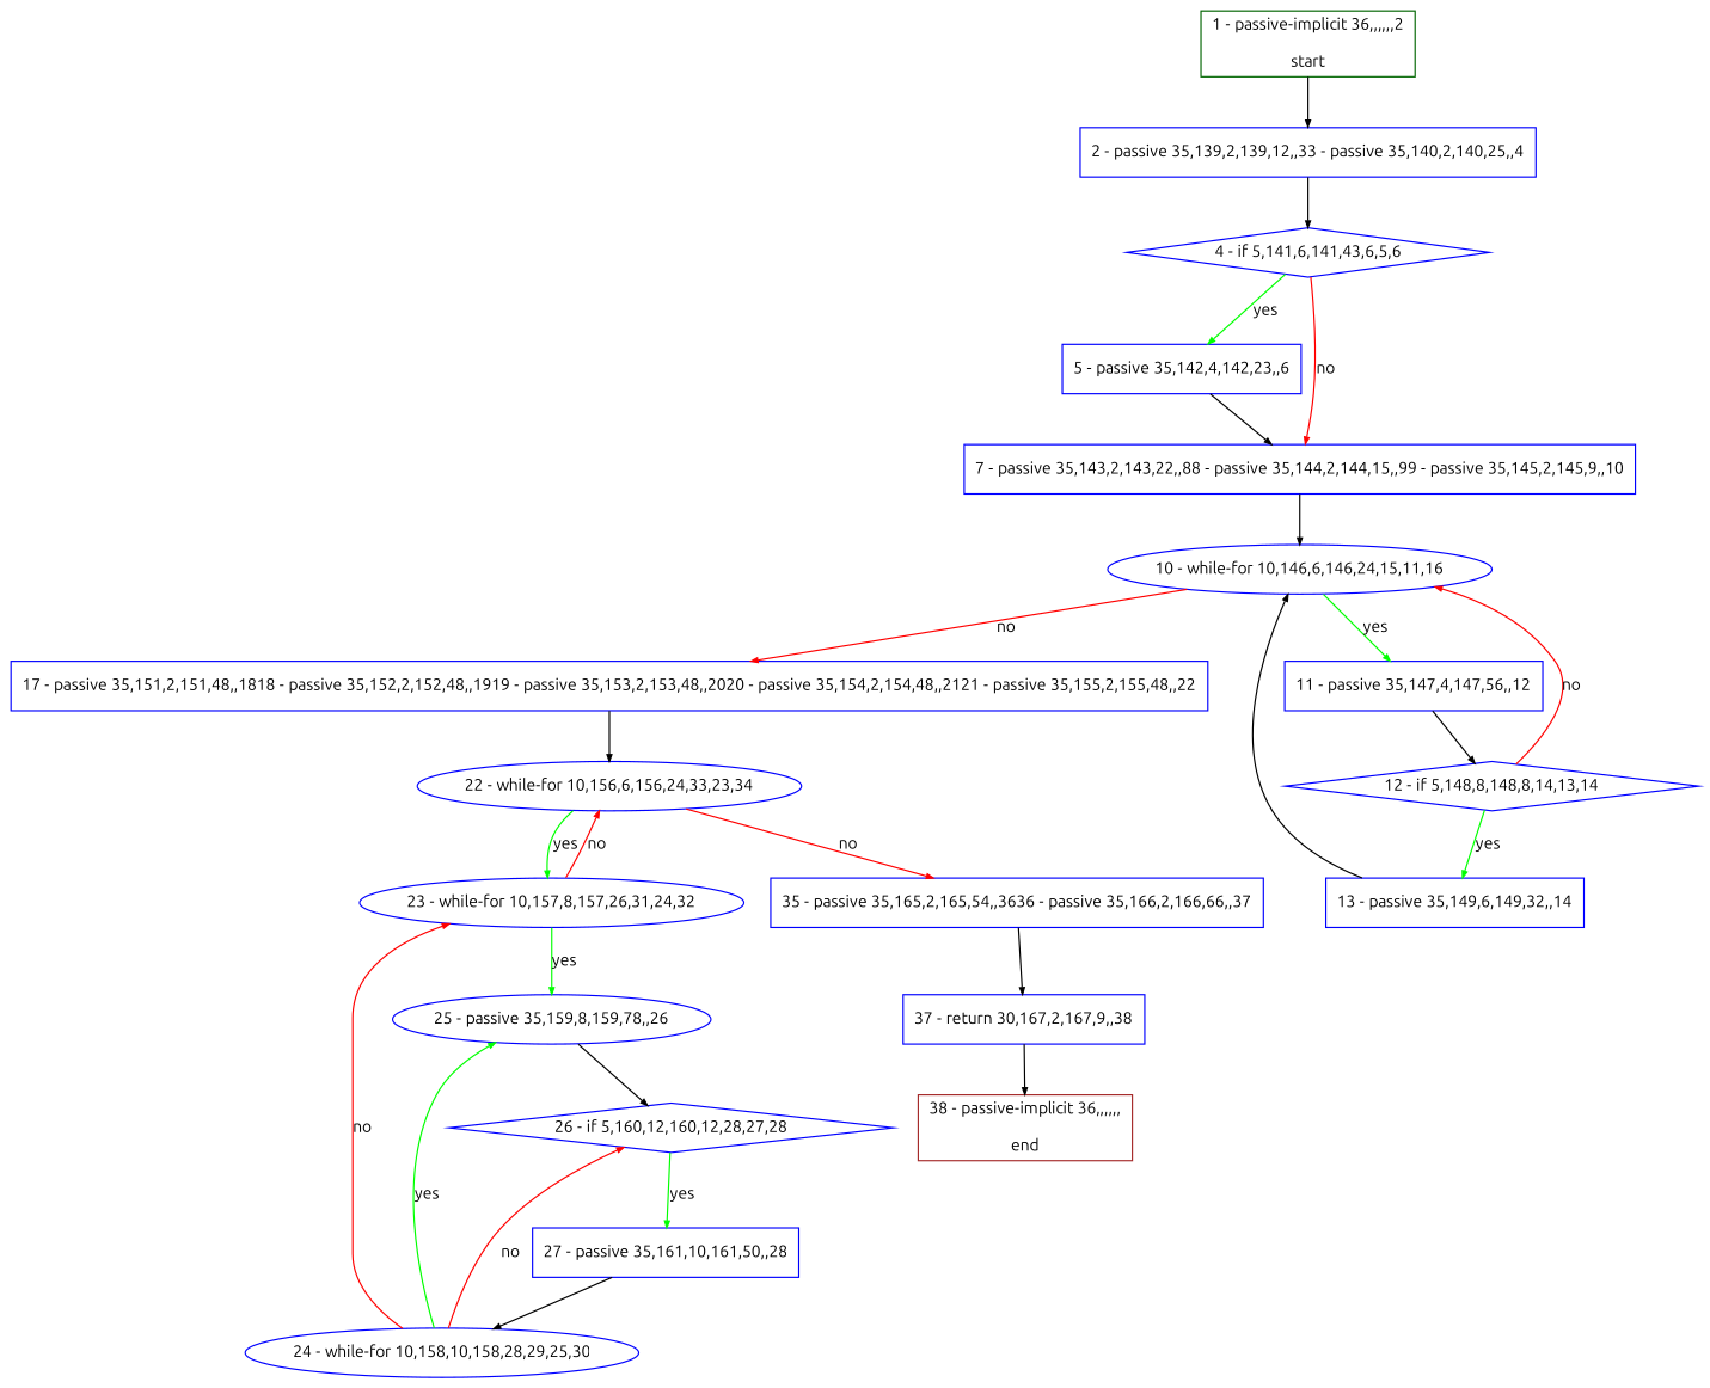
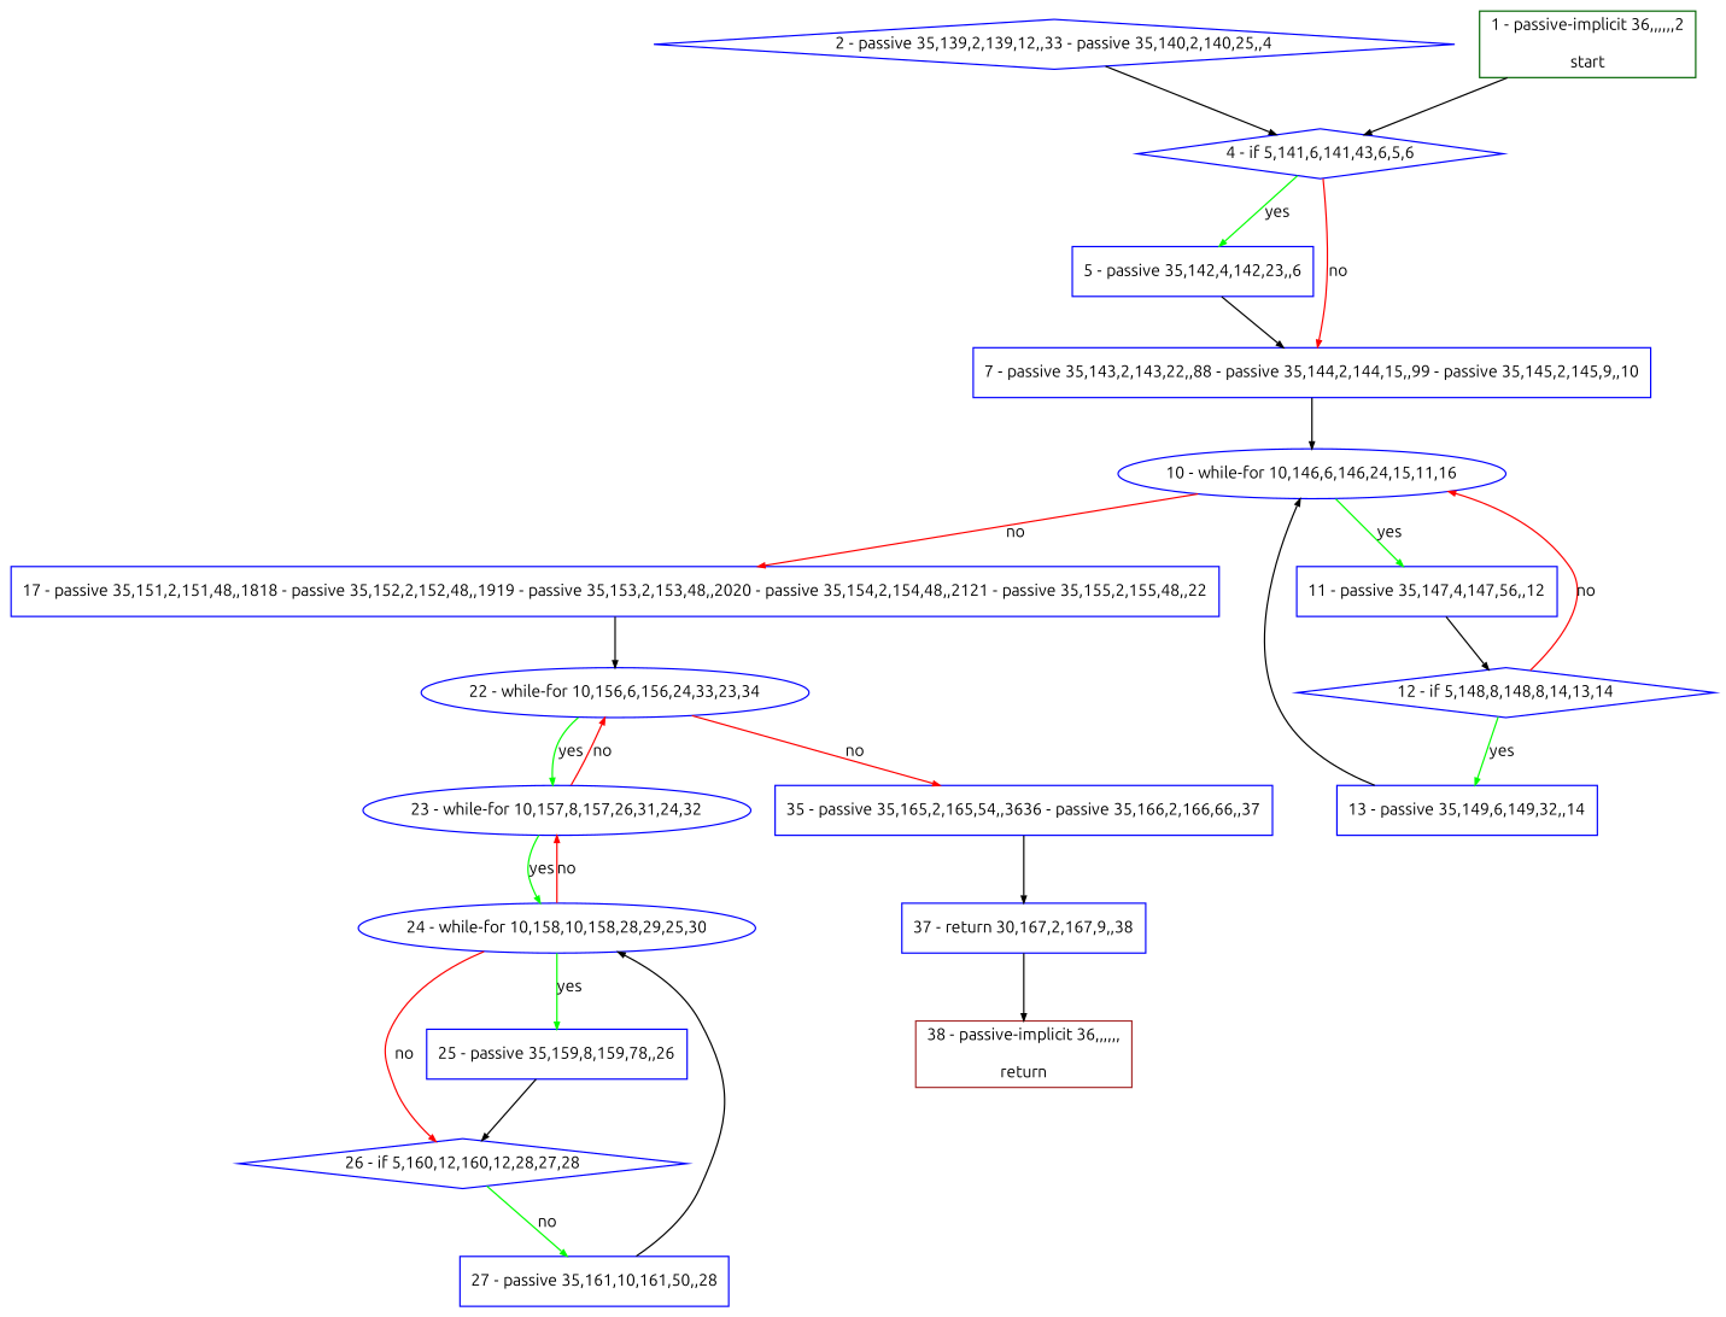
  digraph {
    bgcolor=white
    compound=true
    fillcolor="#FFFFCC"
    fontname=Ubuntu
    fontsize=12
    pack=true
    packmode=clust
    style="rounded,filled"
    node [color="#0000ff" compound=true fillcolor="#ffffff" fixedsize=false fontname=Ubuntu fontsize=12 node_initialized=no shape=box style=filled]
    edge [arrowhead=normal arrowsize=0.5 arrowtail=none color="#000000" compound=true dir=forward fontcolor=black fontname=Ubuntu fontsize=12]
-   n1 [label="2 - passive 35,139,2,139,12,,33 - passive 35,140,2,140,25,,4"]
+   n1 [label="2 - passive 35,139,2,139,12,,33 - passive 35,140,2,140,25,,4" shape=diamond]
    n2 [label="4 - if 5,141,6,141,43,6,5,6" shape=diamond]
    n3 [label="5 - passive 35,142,4,142,23,,6"]
    n4 [label="7 - passive 35,143,2,143,22,,88 - passive 35,144,2,144,15,,99 - passive 35,145,2,145,9,,10"]
    n5 [color="#006400" label="1 - passive-implicit 36,,,,,,2\n\nstart"]
    n6 [label="10 - while-for 10,146,6,146,24,15,11,16" shape=oval]
    n7 [label="11 - passive 35,147,4,147,56,,12"]
    n8 [label="17 - passive 35,151,2,151,48,,1818 - passive 35,152,2,152,48,,1919 - passive 35,153,2,153,48,,2020 - passive 35,154,2,154,48,,2121 - passive 35,155,2,155,48,,22"]
    n9 [label="12 - if 5,148,8,148,8,14,13,14" shape=diamond]
    n10 [label="22 - while-for 10,156,6,156,24,33,23,34" shape=oval]
    n11 [label="13 - passive 35,149,6,149,32,,14"]
    n12 [label="23 - while-for 10,157,8,157,26,31,24,32" shape=oval]
    n13 [label="35 - passive 35,165,2,165,54,,3636 - passive 35,166,2,166,66,,37"]
    n14 [label="24 - while-for 10,158,10,158,28,29,25,30" shape=oval]
    n15 [label="37 - return 30,167,2,167,9,,38"]
-   n16 [label="25 - passive 35,159,8,159,78,,26" shape=ellipse]
+   n16 [label="25 - passive 35,159,8,159,78,,26"]
    n17 [label="26 - if 5,160,12,160,12,28,27,28" shape=diamond]
-   n18 [color="#a52a2a" label="38 - passive-implicit 36,,,,,,\n\nend"]
+   n18 [color="#a52a2a" label="38 - passive-implicit 36,,,,,,\n\nreturn"]
    n19 [label="27 - passive 35,161,10,161,50,,28"]
    n1 -> n2
    n2 -> n3 [color="#00ff00" label=yes]
    n2 -> n4 [color="#ff0000" label=no]
    n3 -> n4
    n4 -> n6
-   n5 -> n1
+   n5 -> n2
    n6 -> n7 [color="#00ff00" label=yes]
    n6 -> n8 [color="#ff0000" label=no]
    n7 -> n9
    n8 -> n10
    n9 -> n6 [color="#ff0000" label=no]
    n9 -> n11 [color="#00ff00" label=yes]
    n10 -> n12 [color="#00ff00" label=yes]
    n10 -> n13 [color="#ff0000" label=no]
    n11 -> n6
    n12 -> n10 [color="#ff0000" label=no]
-   n12 -> n16 [color="#00ff00" label=yes]
+   n12 -> n14 [color="#00ff00" label=yes]
    n13 -> n15
    n14 -> n12 [color="#ff0000" label=no]
    n14 -> n16 [color="#00ff00" label=yes]
    n14 -> n17 [color="#ff0000" label=no]
    n15 -> n18
    n16 -> n17
-   n17 -> n19 [color="#00ff00" label=yes]
+   n17 -> n19 [color="#00ff00" label=no]
    n19 -> n14
  }
